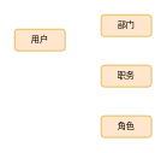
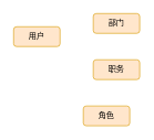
  <mxCell id="0" />
  <mxCell id="1" parent="0" />
  <mxCell id="2" value="用户" style="rounded=1;whiteSpace=wrap;html=1;fillColor=#ffe6cc;strokeColor=#d79b00;" parent="1" vertex="1"><mxGeometry x="20" y="40" width="70" height="30" as="geometry" /></mxCell>
  <mxCell id="3" value="部门" style="rounded=1;whiteSpace=wrap;html=1;fillColor=#ffe6cc;strokeColor=#d79b00;" vertex="1" parent="1"><mxGeometry x="140" y="20" width="70" height="30" as="geometry" /></mxCell>
  <mxCell id="4" value="职务" style="rounded=1;whiteSpace=wrap;html=1;fillColor=#ffe6cc;strokeColor=#d79b00;" vertex="1" parent="1"><mxGeometry x="140" y="90" width="70" height="30" as="geometry" /></mxCell>
- <mxCell id="5" value="角色" style="rounded=1;whiteSpace=wrap;html=1;fillColor=#ffe6cc;strokeColor=#d79b00;" vertex="1" parent="1"><mxGeometry x="140" y="160" width="70" height="30" as="geometry" /></mxCell>
+ <mxCell id="5" value="角色" style="rounded=1;whiteSpace=wrap;html=1;fillColor=#ffe6cc;strokeColor=#d79b00;" vertex="1" parent="1"><mxGeometry x="125" y="160" width="70" height="30" as="geometry" /></mxCell>
